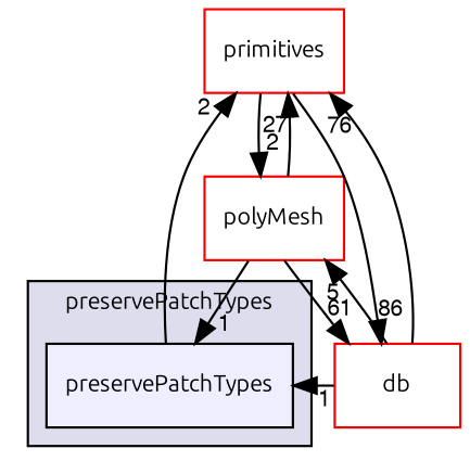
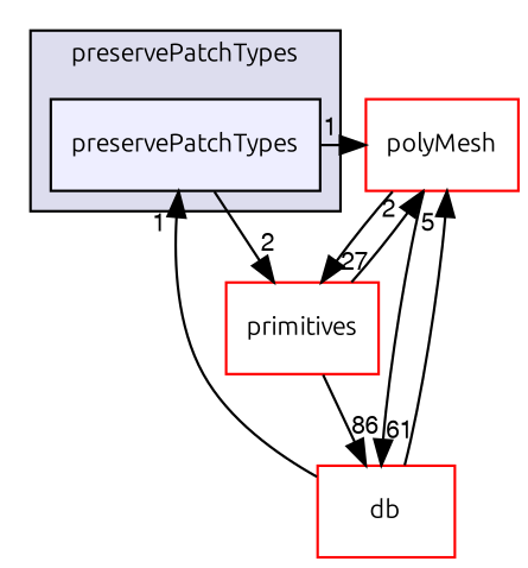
  digraph {
    compound=true
    fontname=Ubuntu
    node [fontname=Ubuntu fontsize=10 shape=box color=red]
    edge [fontname=Ubuntu headlabel=1 labeldistance=1.5 labelfontname=FreeSans labelfontsize=10]
    n1 [fillcolor="#eeeeff" label=preservePatchTypes pencolor=black style=filled color=""]
    n2 [label=polyMesh]
    n3 [label=primitives]
    n4 [label=db]
    subgraph cluster_1 {
      bgcolor="#ddddee"
      fontsize=10
      label=preservePatchTypes
      pencolor=black
      n1
    }
-   n2 -> n1
+   n1 -> n2
    n1 -> n3 [headlabel=2]
    n2 -> n3 [headlabel=27]
    n2 -> n4 [headlabel=61]
    n3 -> n2 [headlabel=2]
    n3 -> n4 [headlabel=86]
    n4 -> n1
    n4 -> n2 [headlabel=5]
-   n4 -> n3 [headlabel=76]
  }
